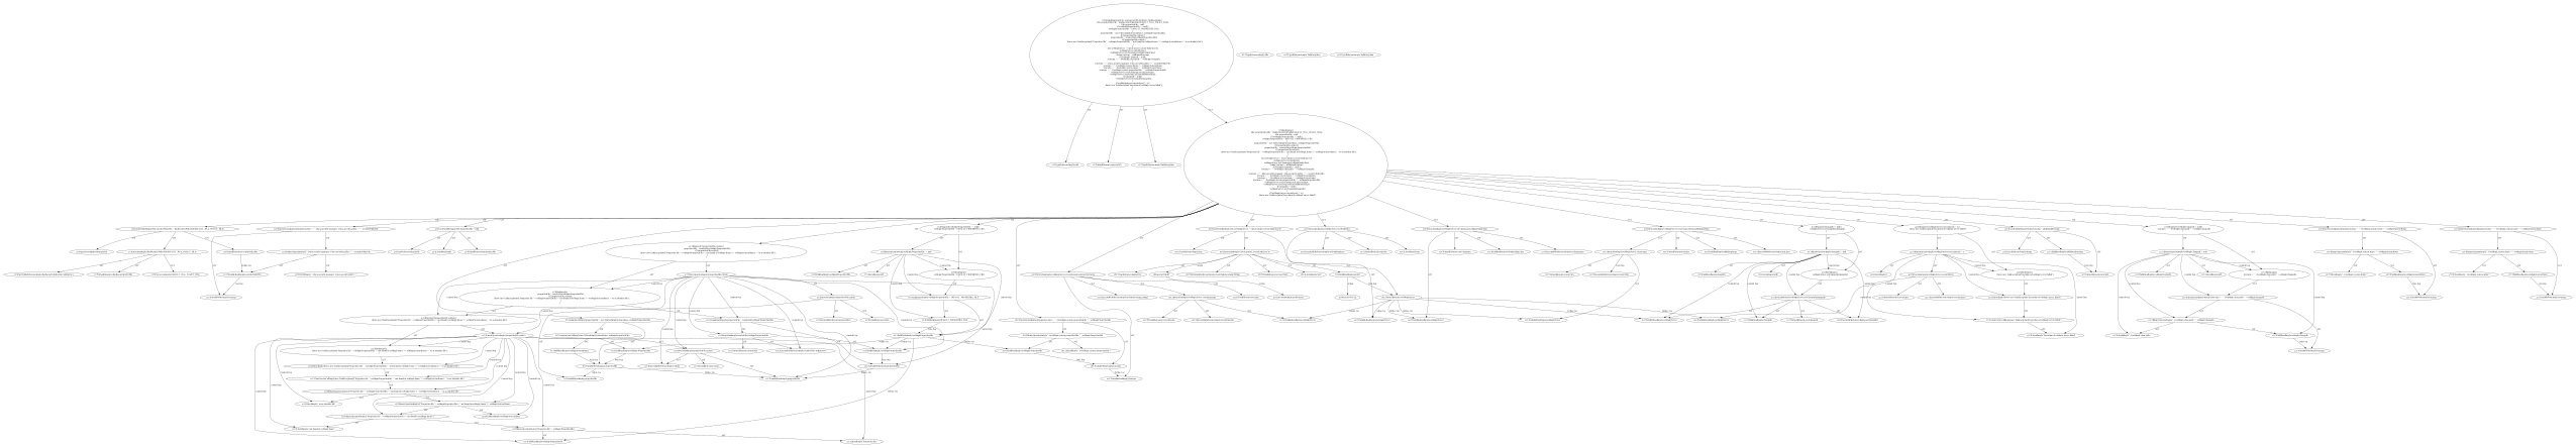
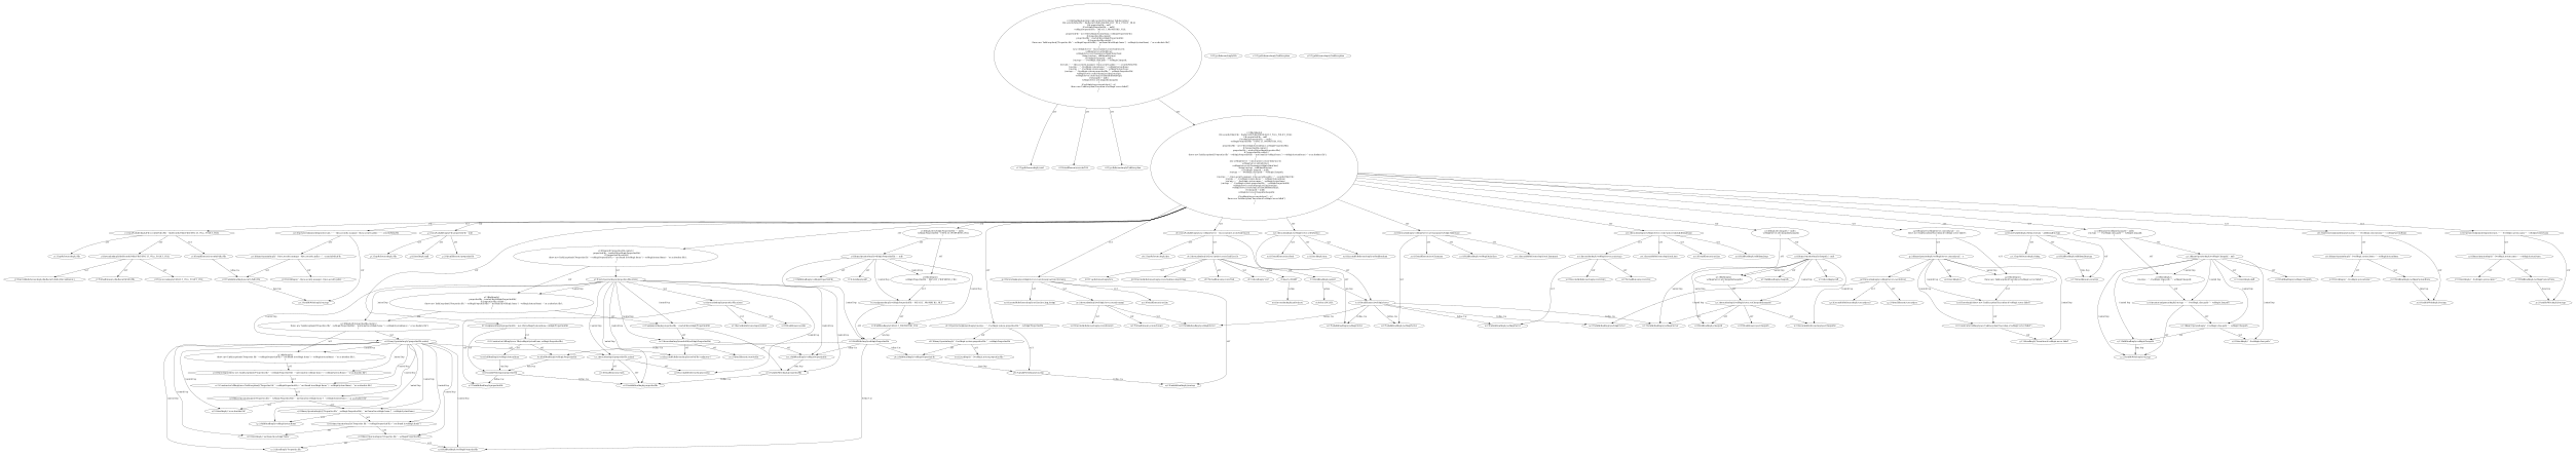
  digraph {
    fontname="Playfair Display"
    node [fontname="Playfair Display" shape=ellipse]
    edge [fontname="Playfair Display"]
    n1 [label="2:CtTypeReferenceImpl@void"]
    n2 [label="2:CtVirtualElement@executeWLS"]
    n3 [label="2:CtTypeReferenceImpl@TaskException"]
-   n4 [label="3:CtOperatorAssignmentImpl@File"]
+   n4 [label="3:CtTypeReferenceImpl@File"]
    n5 [label="3:CtExecutableReferenceImpl@findSecurityPolicyFile(<unknown>)"]
    n6 [label="3:CtVirtualElement@findSecurityPolicyFile"]
    n7 [label="3:CtTypeAccessImpl@DEFAULT_WL51_POLICY_FILE"]
    n8 [label="3:CtInvocationImpl@findSecurityPolicyFile(DEFAULT_WL51_POLICY_FILE)"]
    n9 [label="3:CtVirtualElement@securityPolicyFile"]
    n10 [label="25:CtVariableReadImpl@securityPolicyFile"]
    n11 [label="25:CtVariableWriteImpl@jvmArgs"]
    n12 [label="3:CtLocalVariableImpl@File securityPolicyFile = findSecurityPolicyFile(DEFAULT_WL51_POLICY_FILE)"]
    n13 [label="4:CtTypeReferenceImpl@File"]
    n14 [label="4:CtLiteralImpl@null"]
    n15 [label="4:CtVirtualElement@propertiesFile"]
    n16 [label="4:CtLocalVariableImpl@File propertiesFile = null"]
    n17 [label="5:CtFieldReadImpl@weblogicPropertiesFile"]
    n18 [label="5:CtLiteralImpl@null"]
    n19 [label="5:CtBinaryOperatorImpl@weblogicPropertiesFile == null"]
    n20 [label="6:CtFieldWriteImpl@weblogicPropertiesFile"]
    n21 [label="6:CtFieldReadImpl@DEFAULT_PROPERTIES_FILE"]
    n22 [label="6:CtAssignmentImpl@weblogicPropertiesFile = DEFAULT_PROPERTIES_FILE"]
    n23 [label="5:CtBlockImpl@\{\n    weblogicPropertiesFile = DEFAULT_PROPERTIES_FILE;\n\}"]
    n24 [label="8:CtFieldReadImpl@weblogicPropertiesFile"]
    n25 [label="10:CtFieldReadImpl@weblogicPropertiesFile"]
    n26 [label="13:CtFieldReadImpl@weblogicPropertiesFile"]
    n27 [label="28:CtFieldReadImpl@weblogicPropertiesFile"]
    n28 [label="8:CtVariableWriteImpl@propertiesFile"]
    n29 [label="10:CtVariableWriteImpl@propertiesFile"]
    n30 [label="28:CtVariableWriteImpl@jvmArgs"]
    n31 [label="5:CtIfImpl@if (weblogicPropertiesFile == null) \{\n    weblogicPropertiesFile = DEFAULT_PROPERTIES_FILE;\n\}"]
    n32 [label="9:CtVariableReadImpl@propertiesFile"]
    n33 [label="11:CtVariableReadImpl@propertiesFile"]
    n34 [label="8:CtTypeReferenceImpl@File"]
    n35 [label="8:CtFieldReadImpl@weblogicSystemHome"]
    n36 [label="8:CtConstructorCallImpl@new File(weblogicSystemHome, weblogicPropertiesFile)"]
    n37 [label="8:CtAssignmentImpl@propertiesFile = new File(weblogicSystemHome, weblogicPropertiesFile)"]
    n38 [label="9:CtExecutableReferenceImpl@exists()"]
    n39 [label="9:CtVirtualElement@exists"]
    n40 [label="9:CtInvocationImpl@propertiesFile.exists()"]
    n41 [label="9:CtUnaryOperatorImpl@!propertiesFile.exists()"]
    n42 [label="10:CtExecutableReferenceImpl@resolveFile(<unknown>)"]
    n43 [label="10:CtInvocationImpl@resolveFile(weblogicPropertiesFile)"]
    n44 [label="10:CtAssignmentImpl@propertiesFile = resolveFile(weblogicPropertiesFile)"]
    n45 [label="11:CtExecutableReferenceImpl@exists()"]
    n46 [label="11:CtInvocationImpl@propertiesFile.exists()"]
    n47 [label="11:CtUnaryOperatorImpl@!propertiesFile.exists()"]
    n48 [label="11:CtIfImpl@if (!propertiesFile.exists()) \{\n    throw new TaskException((((\"Properties file \" + weblogicPropertiesFile) + \" not found in weblogic home \") + weblogicSystemHome) + \" or as absolute file\");\n\}"]
    n49 [label="9:CtBlockImpl@\{\n    propertiesFile = resolveFile(weblogicPropertiesFile);\n    if (!propertiesFile.exists()) \{\n        throw new TaskException((((\"Properties file \" + weblogicPropertiesFile) + \" not found in weblogic home \") + weblogicSystemHome) + \" or as absolute file\");\n    \}\n\}"]
    n50 [label="10:CtVirtualElement@resolveFile"]
    n51 [label="11:CtVirtualElement@exists"]
    n52 [label="13:CtLiteralImpl@\"Properties file \""]
    n53 [label="13:CtBinaryOperatorImpl@(\"Properties file \" + weblogicPropertiesFile)"]
    n54 [label="13:CtLiteralImpl@\" not found in weblogic home \""]
    n55 [label="13:CtBinaryOperatorImpl@((\"Properties file \" + weblogicPropertiesFile) + \" not found in weblogic home \")"]
    n56 [label="14:CtFieldReadImpl@weblogicSystemHome"]
    n57 [label="13:CtBinaryOperatorImpl@(((\"Properties file \" + weblogicPropertiesFile) + \" not found in weblogic home \") + weblogicSystemHome)"]
    n58 [label="15:CtLiteralImpl@\" or as absolute file\""]
    n59 [label="13:CtBinaryOperatorImpl@(((\"Properties file \" + weblogicPropertiesFile) + \" not found in weblogic home \") + weblogicSystemHome) + \" or as absolute file\""]
    n60 [label="12:CtConstructorCallImpl@new TaskException((((\"Properties file \" + weblogicPropertiesFile) + \" not found in weblogic home \") + weblogicSystemHome) + \" or as absolute file\")"]
    n61 [label="12:CtThrowImpl@throw new TaskException((((\"Properties file \" + weblogicPropertiesFile) + \" not found in weblogic home \") + weblogicSystemHome) + \" or as absolute file\")"]
    n62 [label="11:CtBlockImpl@\{\n    throw new TaskException((((\"Properties file \" + weblogicPropertiesFile) + \" not found in weblogic home \") + weblogicSystemHome) + \" or as absolute file\");\n\}"]
    n63 [label="12:CtTypeReferenceImpl@TaskException"]
    n64 [label="9:CtIfImpl@if (!propertiesFile.exists()) \{\n    propertiesFile = resolveFile(weblogicPropertiesFile);\n    if (!propertiesFile.exists()) \{\n        throw new TaskException((((\"Properties file \" + weblogicPropertiesFile) + \" not found in weblogic home \") + weblogicSystemHome) + \" or as absolute file\");\n    \}\n\}"]
    n65 [label="18:CtTypeReferenceImpl@Java"]
    n66 [label="18:CtExecutableReferenceImpl@createTask(java.lang.String)"]
    n67 [label="18:CtVirtualElement@createTask"]
    n68 [label="18:CtFieldReadImpl@project"]
    n69 [label="18:CtVirtualElement@weblogicServer"]
    n70 [label="18:Delete@DELETE"]
    n71 [label="19:CtVariableReadImpl@weblogicServer"]
    n72 [label="20:CtVariableReadImpl@weblogicServer"]
    n73 [label="29:CtVariableReadImpl@weblogicServer"]
    n74 [label="30:CtVariableReadImpl@weblogicServer"]
    n75 [label="32:CtVariableReadImpl@weblogicServer"]
    n76 [label="34:CtVariableReadImpl@weblogicServer"]
    n77 [label="18:CtLiteralImpl@\"java\""]
    n78 [label="18:CtInvocationImpl@((Java) (project.createTask(\"java\")))"]
    n79 [label="18:CtTypeReferenceImpl@Java"]
    n80 [label="18:Insert@INSERT"]
    n81 [label="18:CtInvocationImpl@getProject()"]
    n82 [label="18:CtLocalVariableImpl@Java weblogicServer = ((Java) (project.createTask(\"java\")))"]
    n83 [label="19:CtExecutableReferenceImpl@setFork(boolean)"]
    n84 [label="19:CtVirtualElement@setFork"]
    n85 [label="19:CtLiteralImpl@true"]
    n86 [label="19:CtInvocationImpl@weblogicServer.setFork(true)"]
    n87 [label="20:CtExecutableReferenceImpl@setClassname()"]
    n88 [label="20:CtVirtualElement@setClassname"]
    n89 [label="20:CtFieldReadImpl@weblogicMainClass"]
    n90 [label="20:CtInvocationImpl@weblogicServer.setClassname(weblogicMainClass)"]
    n91 [label="21:CtTypeReferenceImpl@String"]
    n92 [label="21:CtFieldReadImpl@additionalJvmArgs"]
    n93 [label="21:CtVirtualElement@jvmArgs"]
    n94 [label="21:CtLocalVariableImpl@String jvmArgs = additionalJvmArgs"]
    n95 [label="22:CtFieldReadImpl@weblogicClasspath"]
    n96 [label="22:CtLiteralImpl@null"]
    n97 [label="22:CtBinaryOperatorImpl@weblogicClasspath != null"]
    n98 [label="23:CtVariableWriteImpl@jvmArgs"]
    n99 [label="23:CtLiteralImpl@\" -Dweblogic.class.path=\""]
    n100 [label="23:CtFieldReadImpl@weblogicClasspath"]
    n101 [label="23:CtBinaryOperatorImpl@\" -Dweblogic.class.path=\" + weblogicClasspath"]
    n102 [label="23:CtOperatorAssignmentImpl@jvmArgs += \" -Dweblogic.class.path=\" + weblogicClasspath"]
    n103 [label="22:CtBlockImpl@\{\n    jvmArgs += \" -Dweblogic.class.path=\" + weblogicClasspath;\n\}"]
    n104 [label="22:CtIfImpl@if (weblogicClasspath != null) \{\n    jvmArgs += \" -Dweblogic.class.path=\" + weblogicClasspath;\n\}"]
    n105 [label="25:CtLiteralImpl@\" -Djava.security.manager -Djava.security.policy==\""]
    n106 [label="25:CtBinaryOperatorImpl@\" -Djava.security.manager -Djava.security.policy==\" + securityPolicyFile"]
    n107 [label="25:CtOperatorAssignmentImpl@jvmArgs += \" -Djava.security.manager -Djava.security.policy==\" + securityPolicyFile"]
    n108 [label="26:CtVariableWriteImpl@jvmArgs"]
    n109 [label="26:CtLiteralImpl@\" -Dweblogic.system.home=\""]
    n110 [label="26:CtFieldReadImpl@weblogicSystemHome"]
    n111 [label="26:CtBinaryOperatorImpl@\" -Dweblogic.system.home=\" + weblogicSystemHome"]
    n112 [label="26:CtOperatorAssignmentImpl@jvmArgs += \" -Dweblogic.system.home=\" + weblogicSystemHome"]
    n113 [label="27:CtVariableWriteImpl@jvmArgs"]
    n114 [label="27:CtLiteralImpl@\" -Dweblogic.system.name=\""]
    n115 [label="27:CtFieldReadImpl@weblogicSystemName"]
    n116 [label="27:CtBinaryOperatorImpl@\" -Dweblogic.system.name=\" + weblogicSystemName"]
    n117 [label="27:CtOperatorAssignmentImpl@jvmArgs += \" -Dweblogic.system.name=\" + weblogicSystemName"]
    n118 [label="29:CtVariableReadImpl@jvmArgs"]
    n119 [label="28:CtLiteralImpl@\" -Dweblogic.system.propertiesFile=\""]
    n120 [label="28:CtBinaryOperatorImpl@\" -Dweblogic.system.propertiesFile=\" + weblogicPropertiesFile"]
    n121 [label="28:CtOperatorAssignmentImpl@jvmArgs += \" -Dweblogic.system.propertiesFile=\" + weblogicPropertiesFile"]
    n122 [label="29:CtExecutableReferenceImpl@setLine(java.lang.String)"]
    n123 [label="29:CtVirtualElement@setLine"]
    n124 [label="29:CtExecutableReferenceImpl@createJvmarg()"]
    n125 [label="29:CtVirtualElement@createJvmarg"]
    n126 [label="29:CtInvocationImpl@weblogicServer.createJvmarg()"]
    n127 [label="29:CtInvocationImpl@weblogicServer.createJvmarg().setLine(jvmArgs)"]
    n128 [label="30:CtExecutableReferenceImpl@setLine()"]
    n129 [label="30:CtVirtualElement@setLine"]
    n130 [label="30:CtExecutableReferenceImpl@createArg()"]
    n131 [label="30:CtVirtualElement@createArg"]
    n132 [label="30:CtInvocationImpl@weblogicServer.createArg()"]
    n133 [label="30:CtFieldReadImpl@additionalArgs"]
    n134 [label="30:CtInvocationImpl@weblogicServer.createArg().setLine(additionalArgs)"]
    n135 [label="31:CtFieldReadImpl@classpath"]
    n136 [label="31:CtLiteralImpl@null"]
    n137 [label="31:CtBinaryOperatorImpl@classpath != null"]
    n138 [label="32:CtExecutableReferenceImpl@setClasspath()"]
    n139 [label="32:CtFieldReadImpl@classpath"]
    n140 [label="32:CtInvocationImpl@weblogicServer.setClasspath(classpath)"]
    n141 [label="31:CtBlockImpl@\{\n    weblogicServer.setClasspath(classpath);\n\}"]
    n142 [label="32:CtVirtualElement@setClasspath"]
    n143 [label="31:CtIfImpl@if (classpath != null) \{\n    weblogicServer.setClasspath(classpath);\n\}"]
    n144 [label="34:CtExecutableReferenceImpl@executeJava()"]
    n145 [label="34:CtVirtualElement@executeJava"]
    n146 [label="34:CtInvocationImpl@weblogicServer.executeJava()"]
    n147 [label="34:CtLiteralImpl@0"]
    n148 [label="34:CtBinaryOperatorImpl@weblogicServer.executeJava() != 0"]
    n149 [label="35:CtLiteralImpl@\"Execution of weblogic server failed\""]
    n150 [label="35:CtConstructorCallImpl@new TaskException(\"Execution of weblogic server failed\")"]
    n151 [label="35:CtThrowImpl@throw new TaskException(\"Execution of weblogic server failed\")"]
    n152 [label="34:CtBlockImpl@\{\n    throw new TaskException(\"Execution of weblogic server failed\");\n\}"]
    n153 [label="35:CtTypeReferenceImpl@TaskException"]
    n154 [label="34:CtIfImpl@if (weblogicServer.executeJava() != 0) \{\n    throw new TaskException(\"Execution of weblogic server failed\");\n\}"]
    n155 [label="2:CtBlockImpl@\{\n    File securityPolicyFile = findSecurityPolicyFile(DEFAULT_WL51_POLICY_FILE);\n    File propertiesFile = null;\n    if (weblogicPropertiesFile == null) \{\n        weblogicPropertiesFile = DEFAULT_PROPERTIES_FILE;\n    \}\n    propertiesFile = new File(weblogicSystemHome, weblogicPropertiesFile);\n    if (!propertiesFile.exists()) \{\n        propertiesFile = resolveFile(weblogicPropertiesFile);\n        if (!propertiesFile.exists()) \{\n            throw new TaskException((((\"Properties file \" + weblogicPropertiesFile) + \" not found in weblogic home \") + weblogicSystemHome) + \" or as absolute file\");\n        \}\n    \}\n    Java weblogicServer = ((Java) (project.createTask(\"java\")));\n    weblogicServer.setFork(true);\n    weblogicServer.setClassname(weblogicMainClass);\n    String jvmArgs = additionalJvmArgs;\n    if (weblogicClasspath != null) \{\n        jvmArgs += \" -Dweblogic.class.path=\" + weblogicClasspath;\n    \}\n    jvmArgs += \" -Djava.security.manager -Djava.security.policy==\" + securityPolicyFile;\n    jvmArgs += \" -Dweblogic.system.home=\" + weblogicSystemHome;\n    jvmArgs += \" -Dweblogic.system.name=\" + weblogicSystemName;\n    jvmArgs += \" -Dweblogic.system.propertiesFile=\" + weblogicPropertiesFile;\n    weblogicServer.createJvmarg().setLine(jvmArgs);\n    weblogicServer.createArg().setLine(additionalArgs);\n    if (classpath != null) \{\n        weblogicServer.setClasspath(classpath);\n    \}\n    if (weblogicServer.executeJava() != 0) \{\n        throw new TaskException(\"Execution of weblogic server failed\");\n    \}\n\}"]
    n156 [label="2:CtMethodImpl@private void executeWLS() throws TaskException \{\n    File securityPolicyFile = findSecurityPolicyFile(DEFAULT_WL51_POLICY_FILE);\n    File propertiesFile = null;\n    if (weblogicPropertiesFile == null) \{\n        weblogicPropertiesFile = DEFAULT_PROPERTIES_FILE;\n    \}\n    propertiesFile = new File(weblogicSystemHome, weblogicPropertiesFile);\n    if (!propertiesFile.exists()) \{\n        propertiesFile = resolveFile(weblogicPropertiesFile);\n        if (!propertiesFile.exists()) \{\n            throw new TaskException((((\"Properties file \" + weblogicPropertiesFile) + \" not found in weblogic home \") + weblogicSystemHome) + \" or as absolute file\");\n        \}\n    \}\n    Java weblogicServer = ((Java) (project.createTask(\"java\")));\n    weblogicServer.setFork(true);\n    weblogicServer.setClassname(weblogicMainClass);\n    String jvmArgs = additionalJvmArgs;\n    if (weblogicClasspath != null) \{\n        jvmArgs += \" -Dweblogic.class.path=\" + weblogicClasspath;\n    \}\n    jvmArgs += \" -Djava.security.manager -Djava.security.policy==\" + securityPolicyFile;\n    jvmArgs += \" -Dweblogic.system.home=\" + weblogicSystemHome;\n    jvmArgs += \" -Dweblogic.system.name=\" + weblogicSystemName;\n    jvmArgs += \" -Dweblogic.system.propertiesFile=\" + weblogicPropertiesFile;\n    weblogicServer.createJvmarg().setLine(jvmArgs);\n    weblogicServer.createArg().setLine(additionalArgs);\n    if (classpath != null) \{\n        weblogicServer.setClasspath(classpath);\n    \}\n    if (weblogicServer.executeJava() != 0) \{\n        throw new TaskException(\"Execution of weblogic server failed\");\n    \}\n\}"]
    n8 -> n5 [label=AST]
    n8 -> n6 [label=AST]
    n8 -> n7 [label=AST]
    n9 -> n10 [label="Define-Use"]
    n10 -> n11 [label="Data Dep"]
    n12 -> n4 [label=AST]
    n12 -> n8 [label=AST]
    n12 -> n9 [label=AST]
    n16 -> n13 [label=AST]
    n16 -> n14 [label=AST]
    n16 -> n15 [label=AST]
    n19 -> n17 [label=AST]
    n19 -> n18 [label=AST]
    n19 -> n20 [label="Control Dep"]
    n19 -> n21 [label="Control Dep"]
    n19 -> n22 [label="Control Dep"]
    n19 -> n23 [label="Control Dep"]
    n20 -> n24 [label="Define-Use"]
    n20 -> n25 [label="Define-Use"]
    n20 -> n26 [label="Define-Use"]
    n20 -> n27 [label="Define-Use"]
    n21 -> n20 [label="Data Dep"]
    n22 -> n20 [label=AST]
    n22 -> n21 [label=AST]
    n23 -> n22 [label=AST]
    n24 -> n28 [label="Data Dep"]
    n25 -> n29 [label="Data Dep"]
    n27 -> n30 [label="Data Dep"]
    n28 -> n32 [label="Define-Use"]
    n28 -> n33 [label="Define-Use"]
    n29 -> n33 [label="Define-Use"]
    n30 -> n118 [label="Define-Use"]
    n31 -> n19 [label=AST]
    n31 -> n23 [label=AST]
    n35 -> n28 [label="Data Dep"]
    n36 -> n24 [label=AST]
    n36 -> n35 [label=AST]
    n37 -> n28 [label=AST]
    n37 -> n36 [label=AST]
    n40 -> n32 [label=AST]
    n40 -> n38 [label=AST]
    n40 -> n39 [label=AST]
    n41 -> n25 [label="Control Dep"]
    n41 -> n29 [label="Control Dep"]
    n41 -> n33 [label="Control Dep"]
    n41 -> n40 [label=AST]
    n41 -> n42 [label="Control Dep"]
    n41 -> n43 [label="Control Dep"]
    n41 -> n44 [label="Control Dep"]
    n41 -> n45 [label="Control Dep"]
    n41 -> n46 [label="Control Dep"]
    n41 -> n47 [label="Control Dep"]
    n41 -> n48 [label="Control Dep"]
    n41 -> n49 [label="Control Dep"]
    n43 -> n25 [label=AST]
    n43 -> n42 [label=AST]
    n43 -> n50 [label=AST]
    n44 -> n29 [label=AST]
    n44 -> n43 [label=AST]
    n46 -> n33 [label=AST]
    n46 -> n45 [label=AST]
    n46 -> n51 [label=AST]
    n47 -> n26 [label="Control Dep"]
    n47 -> n46 [label=AST]
    n47 -> n52 [label="Control Dep"]
    n47 -> n53 [label="Control Dep"]
    n47 -> n54 [label="Control Dep"]
    n47 -> n55 [label="Control Dep"]
    n47 -> n56 [label="Control Dep"]
    n47 -> n57 [label="Control Dep"]
    n47 -> n58 [label="Control Dep"]
    n47 -> n59 [label="Control Dep"]
    n47 -> n60 [label="Control Dep"]
    n47 -> n61 [label="Control Dep"]
    n47 -> n62 [label="Control Dep"]
    n48 -> n47 [label=AST]
    n48 -> n62 [label=AST]
    n49 -> n44 [label=AST]
    n49 -> n48 [label=AST]
    n53 -> n26 [label=AST]
    n53 -> n52 [label=AST]
    n55 -> n53 [label=AST]
    n55 -> n54 [label=AST]
    n57 -> n55 [label=AST]
    n57 -> n56 [label=AST]
    n59 -> n57 [label=AST]
    n59 -> n58 [label=AST]
    n60 -> n59 [label=AST]
    n61 -> n60 [label=AST]
    n62 -> n61 [label=AST]
    n64 -> n41 [label=AST]
    n64 -> n49 [label=AST]
    n68 -> n69 [label="Data Dep"]
    n68 -> n70 [label=Action]
    n69 -> n71 [label="Define-Use"]
    n69 -> n72 [label="Define-Use"]
    n69 -> n73 [label="Define-Use"]
    n69 -> n74 [label="Define-Use"]
    n69 -> n75 [label="Define-Use"]
    n69 -> n76 [label="Define-Use"]
    n78 -> n66 [label=AST]
    n78 -> n67 [label=AST]
    n78 -> n68 [label=AST]
    n78 -> n77 [label=AST]
    n78 -> n79 [label=AST]
    n78 -> n80 [label=Action]
    n80 -> n81 [label=Action]
    n82 -> n65 [label=AST]
    n82 -> n69 [label=AST]
    n82 -> n78 [label=AST]
    n86 -> n71 [label=AST]
    n86 -> n83 [label=AST]
    n86 -> n84 [label=AST]
    n86 -> n85 [label=AST]
    n90 -> n72 [label=AST]
    n90 -> n87 [label=AST]
    n90 -> n88 [label=AST]
    n90 -> n89 [label=AST]
    n92 -> n93 [label="Data Dep"]
    n94 -> n91 [label=AST]
    n94 -> n92 [label=AST]
    n94 -> n93 [label=AST]
    n97 -> n95 [label=AST]
    n97 -> n96 [label=AST]
+   n97 -> n98 [label="Control Dep"]
    n97 -> n99 [label="Control Dep"]
    n97 -> n100 [label="Control Dep"]
    n97 -> n101 [label="Control Dep"]
    n97 -> n102 [label="Control Dep"]
    n97 -> n103 [label="Control Dep"]
    n100 -> n98 [label="Data Dep"]
    n101 -> n99 [label=AST]
    n101 -> n100 [label=AST]
    n102 -> n98 [label=AST]
    n102 -> n101 [label=AST]
    n103 -> n102 [label=AST]
    n104 -> n97 [label=AST]
    n104 -> n103 [label=AST]
    n106 -> n10 [label=AST]
    n106 -> n105 [label=AST]
    n107 -> n11 [label=AST]
    n107 -> n106 [label=AST]
    n110 -> n108 [label="Data Dep"]
    n111 -> n109 [label=AST]
    n111 -> n110 [label=AST]
    n112 -> n108 [label=AST]
    n112 -> n111 [label=AST]
    n115 -> n113 [label="Data Dep"]
    n116 -> n114 [label=AST]
    n116 -> n115 [label=AST]
    n117 -> n113 [label=AST]
    n117 -> n116 [label=AST]
    n120 -> n27 [label=AST]
    n120 -> n119 [label=AST]
    n121 -> n30 [label=AST]
    n121 -> n120 [label=AST]
    n126 -> n73 [label=AST]
    n126 -> n124 [label=AST]
    n126 -> n125 [label=AST]
    n127 -> n118 [label=AST]
    n127 -> n122 [label=AST]
    n127 -> n123 [label=AST]
    n127 -> n126 [label=AST]
    n132 -> n74 [label=AST]
-   n132 -> n130 [label="Data Dep"]
+   n132 -> n130 [label=AST]
    n132 -> n131 [label=AST]
    n134 -> n128 [label=AST]
    n134 -> n129 [label=AST]
    n134 -> n132 [label=AST]
    n134 -> n133 [label=AST]
    n137 -> n75 [label="Control Dep"]
    n137 -> n135 [label=AST]
    n137 -> n136 [label=AST]
    n137 -> n138 [label="Control Dep"]
    n137 -> n139 [label="Control Dep"]
    n137 -> n140 [label="Control Dep"]
    n137 -> n141 [label="Control Dep"]
    n140 -> n75 [label=AST]
    n140 -> n138 [label=AST]
    n140 -> n139 [label=AST]
    n140 -> n142 [label=AST]
    n141 -> n140 [label=AST]
    n143 -> n137 [label=AST]
    n143 -> n141 [label=AST]
    n146 -> n76 [label="Control Dep"]
    n146 -> n144 [label=AST]
    n146 -> n145 [label=AST]
    n148 -> n146 [label=AST]
    n148 -> n147 [label=AST]
    n148 -> n149 [label="Control Dep"]
    n148 -> n150 [label="Control Dep"]
    n148 -> n151 [label="Control Dep"]
    n148 -> n152 [label="Control Dep"]
    n150 -> n149 [label=AST]
    n151 -> n150 [label=AST]
    n152 -> n151 [label=AST]
    n154 -> n148 [label=AST]
    n154 -> n152 [label=AST]
    n155 -> n12 [label=AST]
    n155 -> n16 [label=AST]
    n155 -> n31 [label=AST]
    n155 -> n37 [label=AST]
    n155 -> n64 [label=AST]
    n155 -> n82 [label=AST]
    n155 -> n86 [label=AST]
    n155 -> n90 [label=AST]
    n155 -> n94 [label=AST]
    n155 -> n104 [label=AST]
    n155 -> n107 [label=AST]
    n155 -> n112 [label=AST]
    n155 -> n117 [label=AST]
    n155 -> n121 [label=AST]
    n155 -> n127 [label=AST]
    n155 -> n134 [label=AST]
    n155 -> n143 [label=AST]
    n155 -> n154 [label=AST]
    n156 -> n1 [label=AST]
    n156 -> n2 [label=AST]
    n156 -> n3 [label=AST]
    n156 -> n155 [label=AST]
  }
